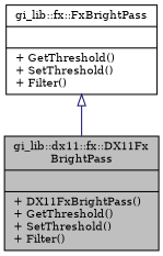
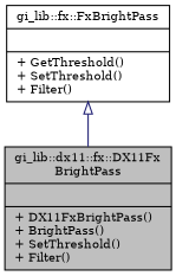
  digraph {
    fontname="DejaVu Serif"
    node [color=black fontname="DejaVu Serif" fontsize=10 shape=record style=filled]
-   n1 [fillcolor=grey75 fontcolor=black height=0.2 label="{gi_lib::dx11::fx::DX11Fx\lBrightPass\n||+ DX11FxBrightPass()\l+ GetThreshold()\l+ SetThreshold()\l+ Filter()\l}" width=0.4]
+   n1 [fillcolor=grey75 fontcolor=black height=0.2 label="{gi_lib::dx11::fx::DX11Fx\lBrightPass\n||+ DX11FxBrightPass()\l+ BrightPass()\l+ SetThreshold()\l+ Filter()\l}" width=0.4]
    n2 [fillcolor=white height=0.2 label="{gi_lib::fx::FxBrightPass\n||+ GetThreshold()\l+ SetThreshold()\l+ Filter()\l}" width=0.4]
    n2 -> n1 [arrowtail=onormal color=midnightblue dir=back fontname="DejaVu Serif" fontsize=10 labelfontname=Helvetica labelfontsize=10 style=solid]
  }
